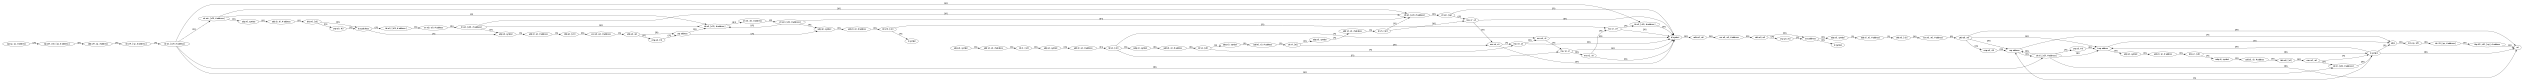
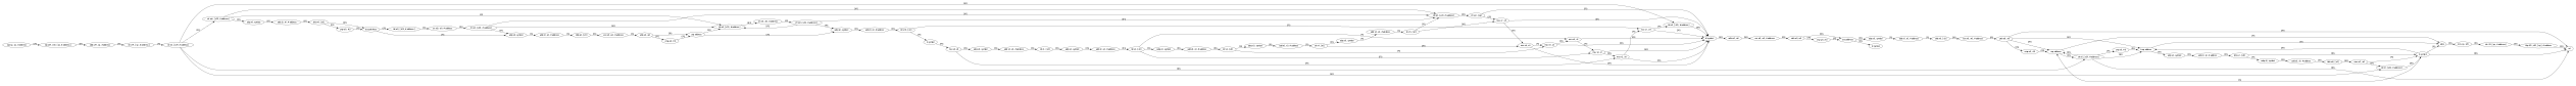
  digraph {
    fontname=Roboto
    rankdir=LR
    node [fontname=Roboto]
    edge [fontname=Roboto]
    n1 [label="sub sp , sp , # address"]
    n2 [label="stp x29 , x30 , [ sp , # address ]"]
    n3 [label="add x29 , sp , # address"]
    n4 [label="str x19 , [ sp , # address ]"]
    n5 [label="str x0 , [ x29 , # address ]"]
    n6 [label="str wzr , [ x29 , # address ]"]
    n7 [label="ldr x0 , [ x29 , # address ]"]
    n8 [label="ldr x0 , [ x29 , # address ]"]
    n9 [label="ldr x0 , [ x29 , # address ]"]
    n10 [label="adrp x0 , symbol"]
    n11 [label="ldr w0 , [ x29 , # address ]"]
    n12 [label="ldr w0 , [ x29 , # address ]"]
    n13 [label="bl symbol"]
    n14 [label="b.eq address"]
    n15 [label=ret]
    n16 [label="b.eq address"]
    n17 [label="cmp x0 , # 0"]
    n18 [label="bl symbol"]
    n19 [label="add x0 , x0 , # address"]
    n20 [label="orr w0 , w0 , # address"]
    n21 [label="str w0 , [ sp ]"]
    n22 [label="ldrb w0 , [ x0 ]"]
    n23 [label="cmp w0 , # 0"]
    n24 [label="b.eq address"]
    n25 [label="adrp x0 , symbol"]
    n26 [label="ldr w0 , [ x29 , # address ]"]
    n27 [label="add x0 , x0 , # address"]
    n28 [label="orr w0 , w0 , # address"]
    n29 [label="ldrb w0 , [ x0 ]"]
    n30 [label="str w0 , [ x29 , # address ]"]
    n31 [label="eor w0 , w0 , # address"]
    n32 [label="uxtb w0 , w0"]
    n33 [label="cmp w0 , # 0"]
    n34 [label="b.eq address"]
    n35 [label="adrp x0 , symbol"]
    n36 [label="add x0 , x0 , # address"]
    n37 [label="ldr x19 , [ x0 ]"]
    n38 [label="str w0 , [ x29 , # address ]"]
    n39 [label="bl symbol"]
    n40 [label="mov x1 , x19"]
+   n41 [label="mov x8 , x0"]
    n42 [label="adrp x0 , symbol"]
    n43 [label="mov x2 , x8"]
    n44 [label="add x0 , x0 , # address"]
    n45 [label="ldr x1 , [ x0 ]"]
    n46 [label="adrp x0 , symbol"]
    n47 [label="add x0 , x0 , # address"]
    n48 [label="mov x3 , x1"]
    n49 [label="ldr x2 , [ x0 ]"]
    n50 [label="adrp x0 , symbol"]
    n51 [label="mov x4 , x2"]
    n52 [label="add x0 , x0 , # address"]
    n53 [label="ldr x3 , [ x0 ]"]
    n54 [label="adrp x0 , symbol"]
    n55 [label="mov x5 , x3"]
    n56 [label="add x0 , x0 , # address"]
    n57 [label="ldr x4 , [ x0 ]"]
    n58 [label="adrp x0 , symbol"]
    n59 [label="mov x6 , x4"]
    n60 [label="add x0 , x0 , # address"]
    n61 [label="ldr x5 , [ x0 ]"]
    n62 [label="mov x7 , x5"]
    n63 [label="uxtb w0 , w0"]
    n64 [label="eor w0 , w0 , # address"]
    n65 [label="uxtb w0 , w0"]
    n66 [label="cmp w0 , # 0"]
    n67 [label="b.eq address"]
    n68 [label="adrp x0 , symbol"]
    n69 [label="bl symbol"]
    n70 [label="add x0 , x0 , # address"]
    n71 [label="ldrb w0 , [ x0 ]"]
    n72 [label="eor w0 , w0 , # address"]
    n73 [label="uxtb w0 , w0"]
    n74 [label="cmp w0 , # 0"]
    n75 [label=adrp]
    n76 [label="adrp x0 , symbol"]
    n77 [label="mov sp , x29"]
    n78 [label="ldr x19 , [ sp , # address ]"]
    n79 [label="ldp x29 , x30 , [ sp ] , # address"]
    n80 [label="add x0 , x0 , # address"]
    n81 [label="ldrb w1 , [ x0 ]"]
    n82 [label="adrp x0 , symbol"]
    n83 [label="add x0 , x0 , # address"]
    n84 [label="ldrb w0 , [ x0 ]"]
    n85 [label="mov w2 , w0"]
    n1 -> n2 [label=CFG]
    n2 -> n3 [label=CFG]
    n3 -> n4 [label=CFG]
    n4 -> n5 [label=CFG]
    n5 -> n6 [label=CFG]
    n5 -> n7 [label=DFG]
    n5 -> n8 [label=DFG]
    n5 -> n9 [label=DFG]
    n6 -> n10 [label=CFG]
    n6 -> n11 [label=DFG]
    n6 -> n12 [label=DFG]
    n7 -> n13 [label=DFG]
    n8 -> n14 [label=DFG]
    n8 -> n15 [label=DFG]
    n8 -> n16 [label=DFG]
    n8 -> n17 [label=CFG]
    n9 -> n18 [label=DFG]
    n10 -> n19 [label=CFG]
    n11 -> n20 [label=DFG]
    n12 -> n21 [label=DFG]
    n13 -> n63 [label=DFG]
    n14 -> n8 [label=CFG]
    n14 -> n75 [label=CFG]
    n16 -> n75 [label=CFG]
    n16 -> n76 [label=CFG]
    n17 -> n16 [label=CFG]
    n18 -> n14 [label=DFG]
    n18 -> n15 [label=DFG]
    n18 -> n16 [label=DFG]
    n18 -> n75 [label=CFG]
    n19 -> n22 [label=CFG]
    n20 -> n38 [label=DFG]
    n21 -> n13 [label=DFG]
    n21 -> n62 [label=CFG]
    n22 -> n23 [label=CFG]
    n22 -> n24 [label=DFG]
    n23 -> n24 [label=CFG]
    n24 -> n25 [label=CFG]
    n24 -> n26 [label=CFG]
    n25 -> n27 [label=CFG]
    n26 -> n28 [label=CFG]
    n27 -> n29 [label=CFG]
    n28 -> n30 [label=CFG]
    n29 -> n31 [label=DFG]
    n30 -> n11 [label=DFG]
    n30 -> n12 [label=DFG]
    n30 -> n25 [label=CFG]
    n31 -> n32 [label=DFG]
    n32 -> n33 [label=CFG]
    n32 -> n34 [label=DFG]
    n33 -> n34 [label=CFG]
    n34 -> n11 [label=CFG]
    n34 -> n35 [label=CFG]
    n35 -> n36 [label=CFG]
    n36 -> n37 [label=CFG]
    n37 -> n39 [label=CFG]
    n37 -> n40 [label=DFG]
    n38 -> n11 [label=DFG]
    n38 -> n12 [label=DFG]
    n38 -> n35 [label=CFG]
+   n39 -> n41 [label=DFG]
    n40 -> n7 [label=CFG]
    n40 -> n13 [label=DFG]
+   n41 -> n42 [label=CFG]
+   n41 -> n43 [label=DFG]
    n42 -> n44 [label=CFG]
    n43 -> n13 [label=DFG]
    n43 -> n40 [label=CFG]
    n44 -> n45 [label=CFG]
    n45 -> n46 [label=CFG]
    n46 -> n47 [label=CFG]
    n47 -> n49 [label=CFG]
    n48 -> n13 [label=DFG]
    n48 -> n43 [label=DFG]
    n49 -> n48 [label=DFG]
    n49 -> n50 [label=CFG]
    n49 -> n51 [label=CFG]
    n50 -> n52 [label=CFG]
    n51 -> n13 [label=DFG]
    n51 -> n48 [label=CFG]
    n52 -> n53 [label=CFG]
    n53 -> n54 [label=CFG]
    n53 -> n55 [label=DFG]
    n54 -> n56 [label=CFG]
    n55 -> n13 [label=DFG]
    n55 -> n51 [label=CFG]
    n56 -> n57 [label=CFG]
    n57 -> n58 [label=CFG]
    n57 -> n59 [label=DFG]
    n58 -> n60 [label=CFG]
    n59 -> n13 [label=DFG]
    n59 -> n55 [label=CFG]
    n60 -> n61 [label=CFG]
    n61 -> n12 [label=CFG]
    n61 -> n62 [label=DFG]
    n62 -> n13 [label=DFG]
    n62 -> n59 [label=CFG]
    n63 -> n64 [label=DFG]
    n64 -> n65 [label=DFG]
    n65 -> n66 [label=CFG]
    n65 -> n67 [label=DFG]
    n66 -> n67 [label=CFG]
    n67 -> n68 [label=CFG]
    n67 -> n69 [label=CFG]
    n68 -> n70 [label=CFG]
    n70 -> n71 [label=CFG]
    n71 -> n72 [label=DFG]
    n72 -> n73 [label=DFG]
    n73 -> n14 [label=DFG]
    n73 -> n15 [label=DFG]
    n73 -> n16 [label=DFG]
    n73 -> n74 [label=CFG]
    n74 -> n14 [label=CFG]
    n75 -> n77 [label=CFG]
    n76 -> n80 [label=CFG]
    n77 -> n78 [label=CFG]
    n78 -> n79 [label=CFG]
    n79 -> n15 [label=CFG]
    n80 -> n81 [label=CFG]
    n81 -> n18 [label=DFG]
    n81 -> n82 [label=CFG]
    n82 -> n83 [label=CFG]
    n83 -> n84 [label=CFG]
    n84 -> n85 [label=DFG]
    n85 -> n9 [label=CFG]
    n85 -> n18 [label=DFG]
  }
